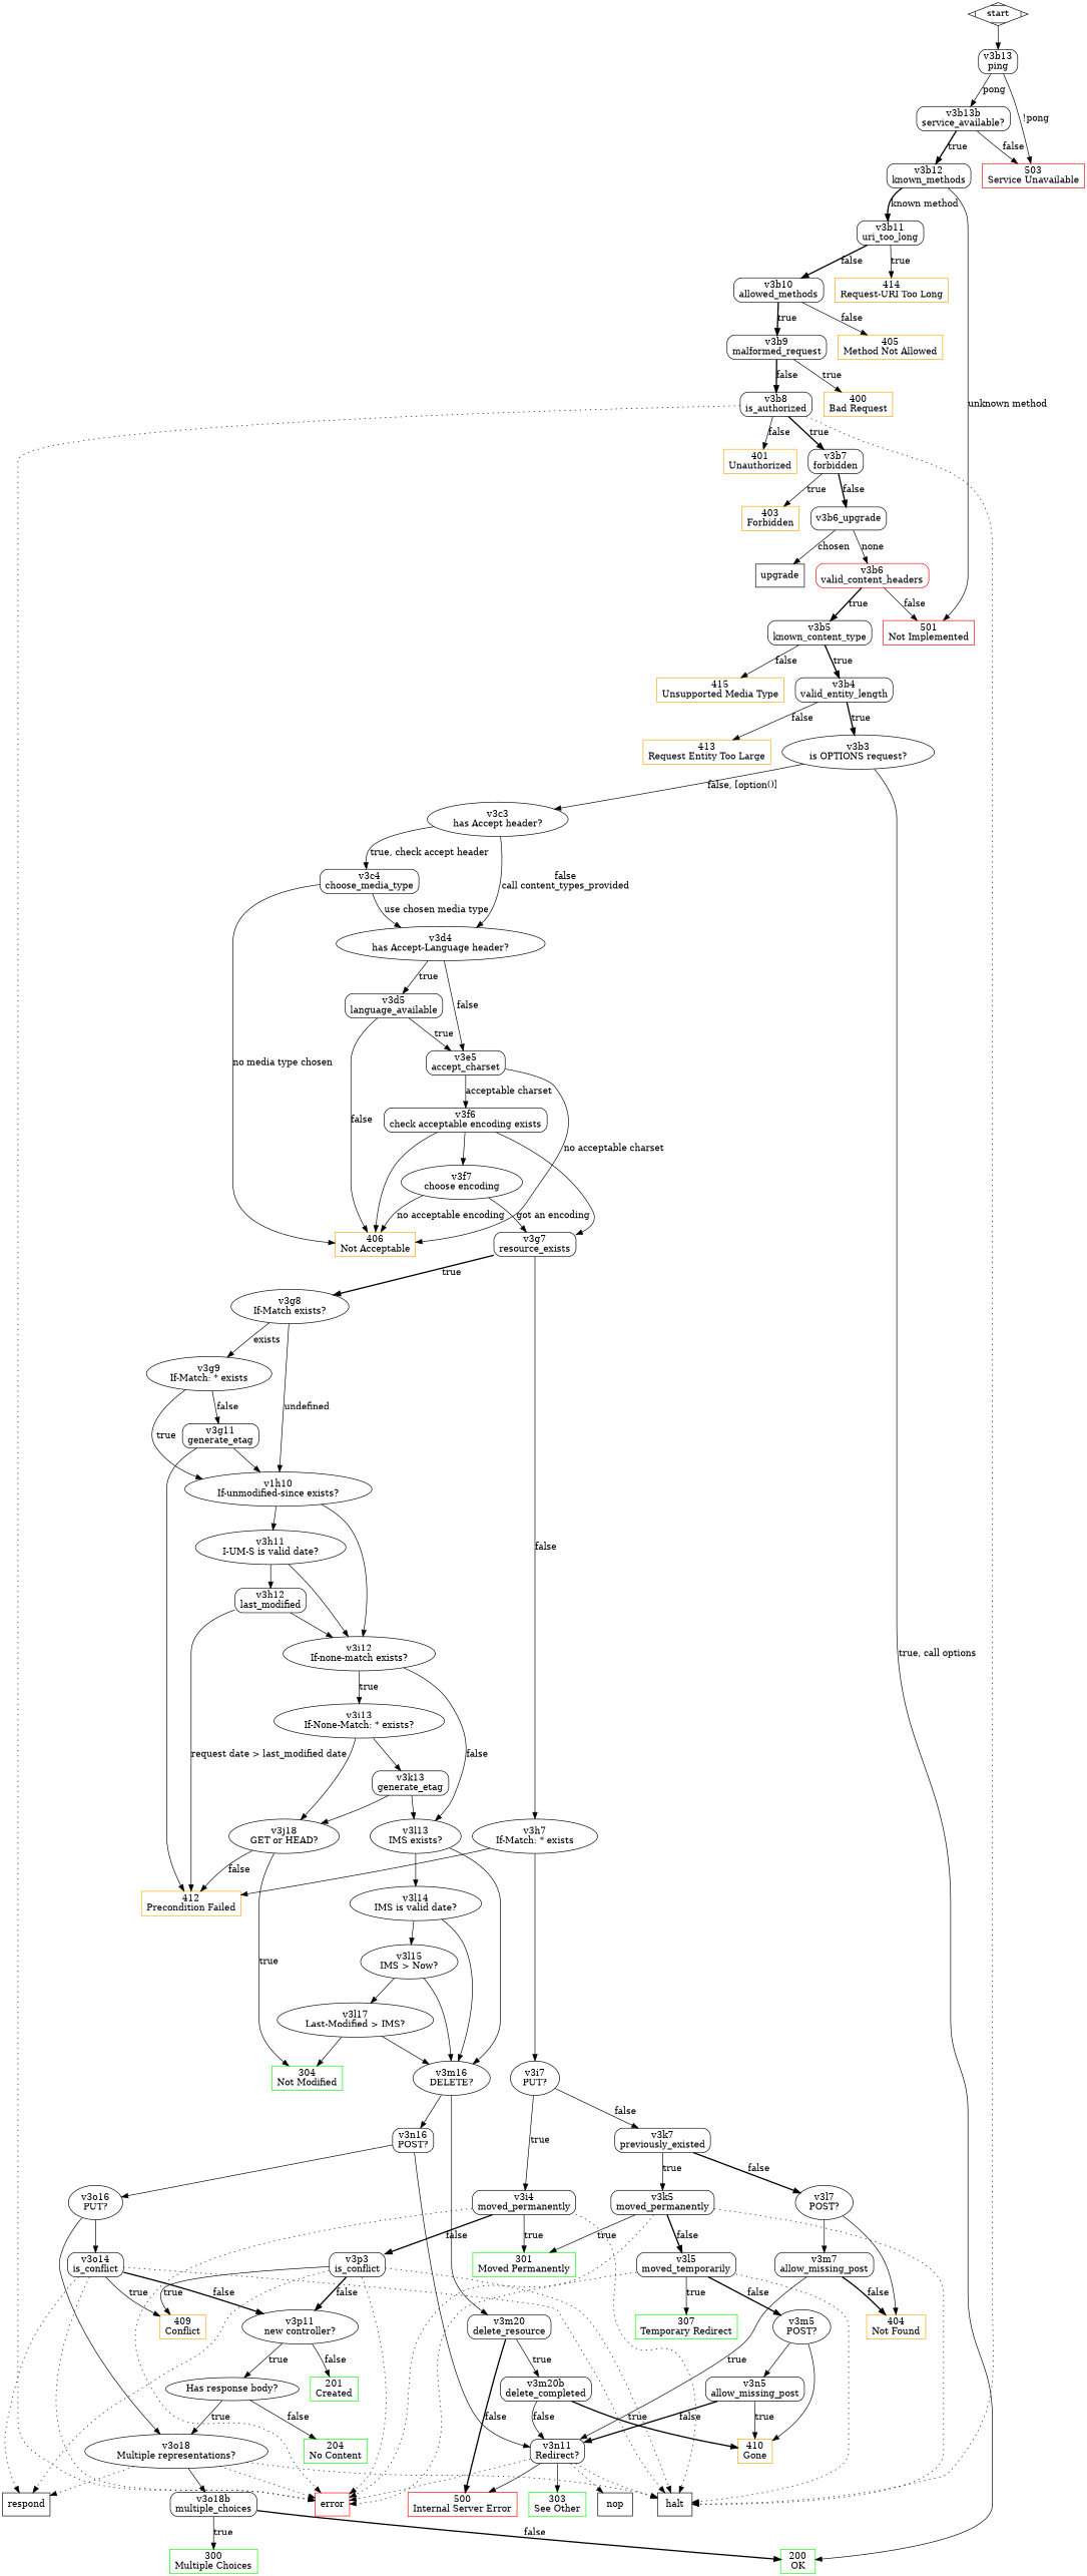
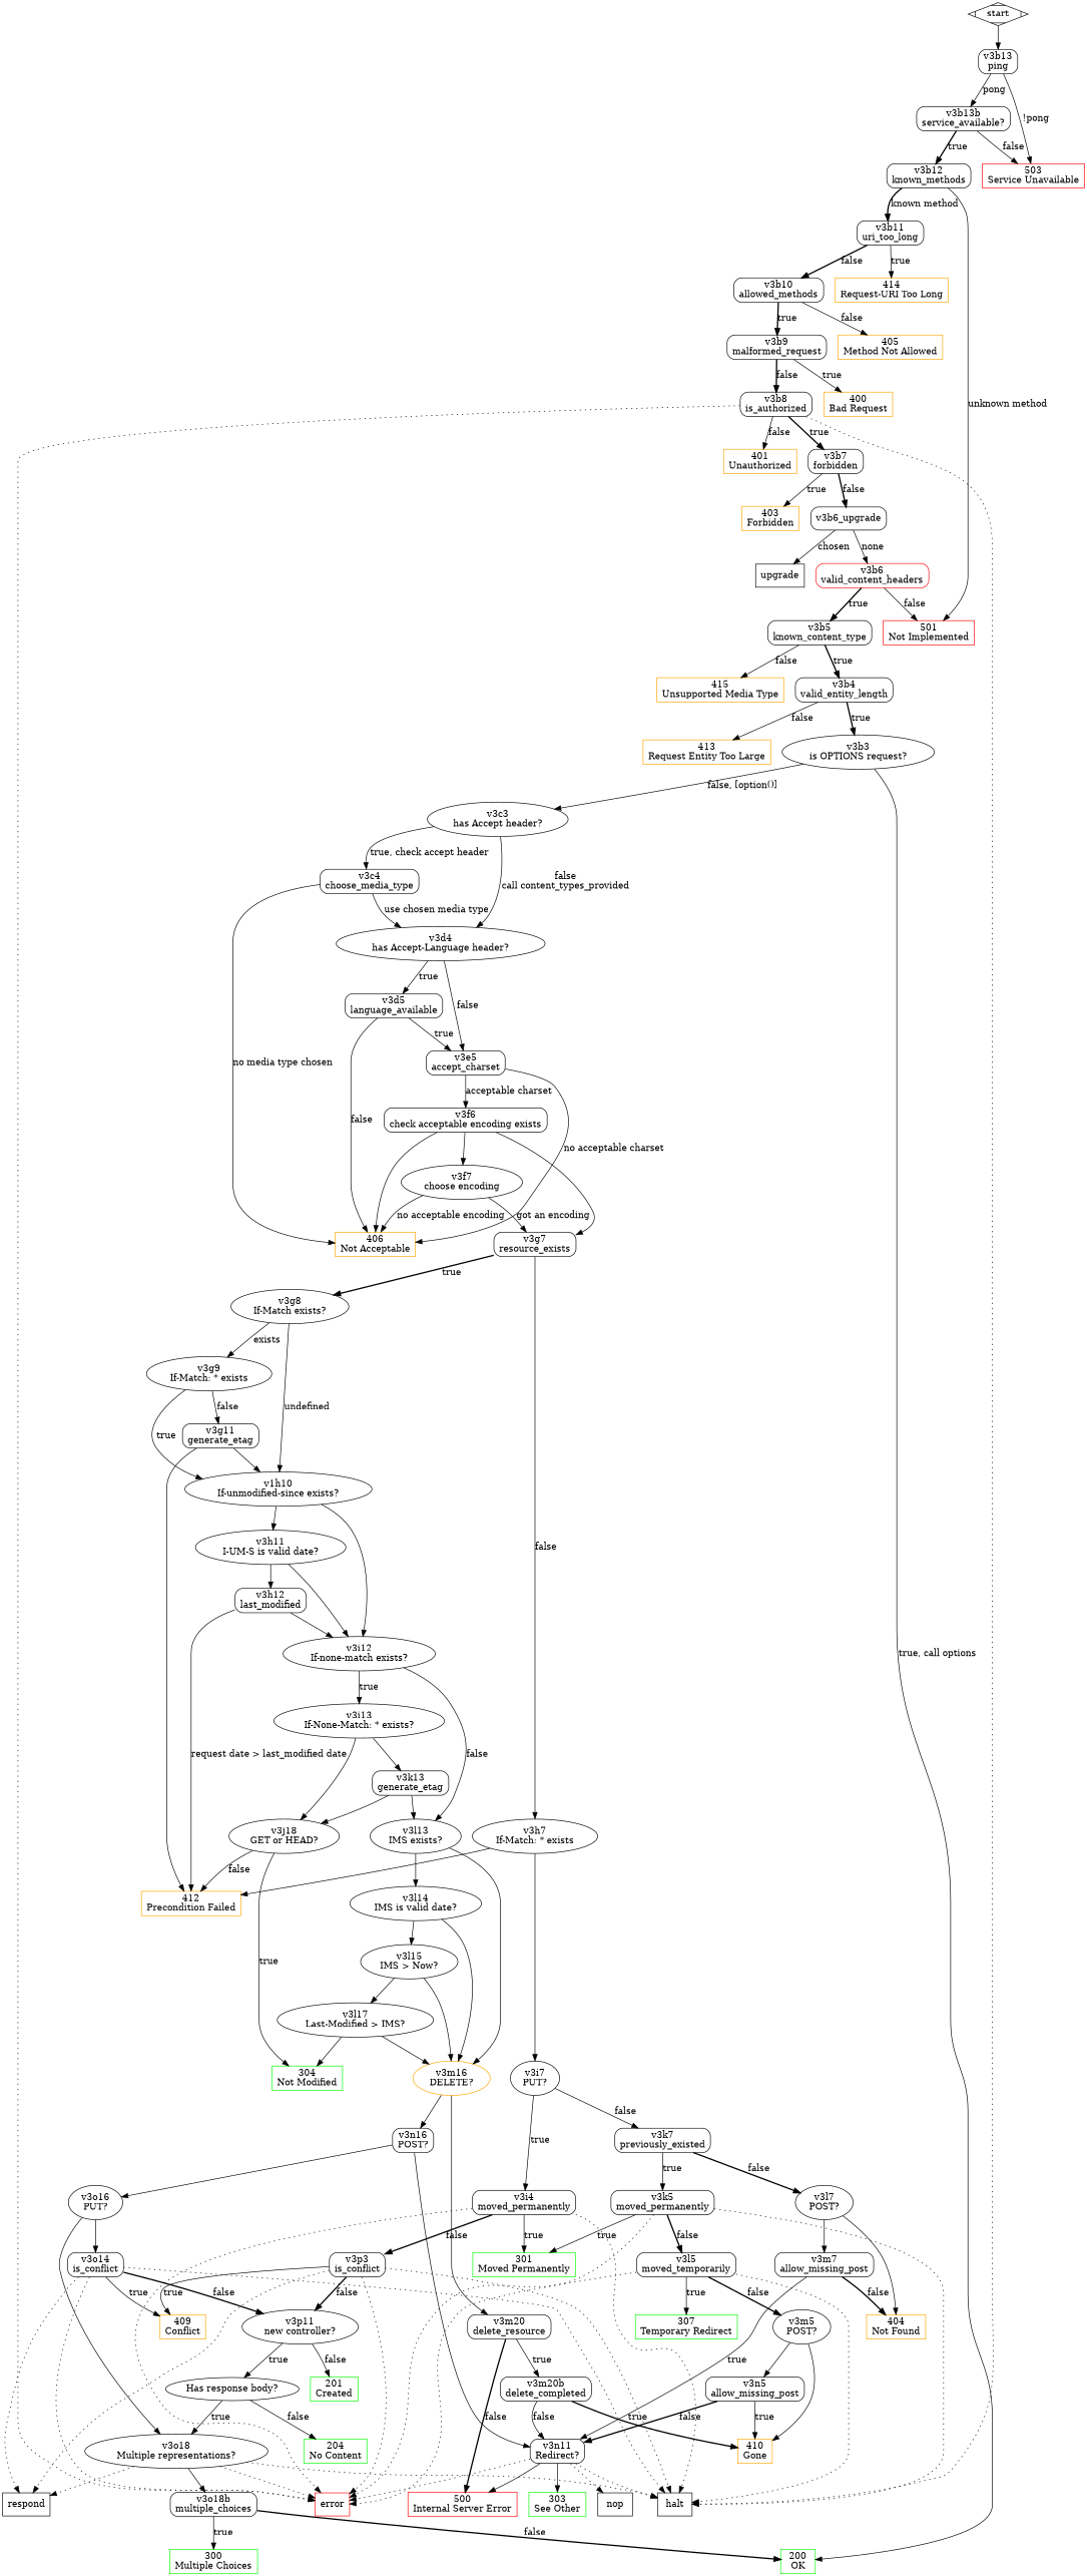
  digraph {
    node [shape=box style=rounded]
    error [color=red shape=rect style=solid]
    n2 [color=red label="500\nInternal Server Error" shape=rect style=solid]
    n3 [color=red label="501\nNot Implemented" shape=rect style=solid]
    n4 [color=red label="503\nService Unavailable" shape=rect style=solid]
    n5 [color=orange label="400\nBad Request" shape=rect style=solid]
    n6 [color=orange label="401\nUnauthorized" shape=rect style=solid]
    n7 [color=orange label="403\nForbidden" shape=rect style=solid]
    n8 [color=orange label="404\nNot Found" shape=rect style=solid]
    n9 [color=orange label="405\nMethod Not Allowed" shape=rect style=solid]
    n10 [color=orange label="406\nNot Acceptable" shape=rect style=solid]
    n11 [color=orange label="409\nConflict" shape=rect style=solid]
    n12 [color=orange label="410\nGone" shape=rect style=solid]
    n13 [color=orange label="412\nPrecondition Failed" shape=rect style=solid]
    n14 [color=orange label="413\nRequest Entity Too Large" shape=rect style=solid]
    n15 [color=orange label="414\nRequest-URI Too Long" shape=rect style=solid]
    n16 [color=orange label="415\nUnsupported Media Type" shape=rect style=solid]
    n17 [color=green label="200\nOK" shape=rect style=solid]
    n18 [color=green label="201\nCreated" shape=rect style=solid]
    n19 [color=green label="204\nNo Content" shape=rect style=solid]
    n20 [color=green label="300\nMultiple Choices" shape=rect style=solid]
    n21 [color=green label="301\nMoved Permanently" shape=rect style=solid]
    n22 [color=green label="303\nSee Other" shape=rect style=solid]
    n23 [color=green label="304\nNot Modified" shape=rect style=solid]
    n24 [color=green label="307\nTemporary Redirect" shape=rect style=solid]
    nop [shape=rect style=solid]
    halt [shape=rect style=solid]
    upgrade [shape=rect style=solid]
    respond [shape=rect style=solid]
    start [shape=Mdiamond]
    n30 [label="v3b13\nping"]
    n31 [label="v3b13b\nservice_available?"]
    n32 [label="v3b12\nknown_methods"]
    n33 [label="v3b11\nuri_too_long"]
    n34 [label="v3b10\nallowed_methods"]
    n35 [label="v3b9\nmalformed_request"]
    n36 [label="v3b8\nis_authorized"]
    n37 [label="v3b7\nforbidden"]
    v3b6_upgrade
    n39 [color=red label="v3b6\nvalid_content_headers"]
    n40 [label="v3b5\nknown_content_type"]
    n41 [label="v3b4\nvalid_entity_length"]
    n42 [label="v3b3\nis OPTIONS request?" shape=oval]
    n43 [label="v3c3\nhas Accept header?" shape=oval]
    n44 [label="v3d4\nhas Accept-Language header?" shape=oval]
    n45 [label="v3c4\nchoose_media_type"]
    n46 [label="v3e5\naccept_charset"]
    n47 [label="v3d5\nlanguage_available"]
    n48 [label="v3f6\ncheck acceptable encoding exists"]
    n49 [label="v3g7\nresource_exists"]
    n50 [label="v3f7\nchoose encoding" shape=oval]
    n51 [label="v3g8\nIf-Match exists?" shape=oval]
    n52 [label="v3h7\nIf-Match: * exists" shape=oval]
    n53 [label="v3g9\nIf-Match: * exists" shape=oval]
    n54 [label="v1h10\nIf-unmodified-since exists?" shape=oval]
    n55 [label="v3i7\nPUT?" shape=oval]
    n56 [label="v3g11\ngenerate_etag"]
    n57 [label="v3i12\nIf-none-match exists?" shape=oval]
    n58 [label="v3h11\nI-UM-S is valid date?" shape=oval]
    n59 [label="v3i4\nmoved_permanently"]
    n60 [label="v3k7\npreviously_existed"]
    n61 [label="v3l13\nIMS exists?" shape=oval]
    n62 [label="v3i13\nIf-None-Match: * exists?" shape=oval]
    n63 [label="v3h12\nlast_modified"]
    n64 [label="v3p3\nis_conflict"]
    n65 [label="v3k5\nmoved_permanently"]
    n66 [label="v3l7\nPOST?" shape=oval]
-   n67 [label="v3m16\nDELETE?" shape=oval]
+   n67 [label="v3m16\nDELETE?" shape=oval color=orange]
    n68 [label="v3l14\nIMS is valid date?" shape=oval]
    n69 [label="v3j18\nGET or HEAD?" shape=oval]
    n70 [label="v3k13\ngenerate_etag"]
    n71 [label="v3p11\nnew controller?" shape=oval]
    n72 [label="Has response body?" shape=oval]
    n73 [label="v3l5\nmoved_temporarily"]
    n74 [label="v3m7\nallow_missing_post"]
    n75 [label="v3m20\ndelete_resource"]
    n76 [label="v3n16\nPOST?"]
    n77 [label="v3l15\nIMS > Now?" shape=oval]
    n78 [label="v3m5\nPOST?" shape=oval]
    n79 [label="v3n5\nallow_missing_post"]
    n80 [label="v3n11\nRedirect?"]
    n81 [label="v3m20b\ndelete_completed"]
    n82 [label="v3o16\nPUT?" shape=oval]
    n83 [label="v3l17\nLast-Modified > IMS?" shape=oval]
    n84 [label="v3o14\nis_conflict"]
    n85 [label="v3o18\nMultiple representations?" shape=oval]
    n86 [label="v3o18b\nmultiple_choices"]
    subgraph sub_1 {
      error
      n2
      n3
      n4
    }
    subgraph sub_2 {
      n5
      n6
      n7
      n8
      n9
      n10
      n11
      n12
      n13
      n14
      n15
      n16
    }
    subgraph sub_3 {
      n17
      n18
      n19
      n20
      n21
      n22
      n23
      n24
    }
    subgraph sub_4 {
      nop
      halt
      upgrade
      respond
    }
    start -> n30
    n30 -> n4 [label="!pong"]
    n30 -> n31 [label=pong]
    n31 -> n4 [label=false]
    n31 -> n32 [label=true style=bold]
    n32 -> n3 [label="unknown method"]
    n32 -> n33 [label="known method" style=bold]
    n33 -> n15 [label=true]
    n33 -> n34 [label=false style=bold]
    n34 -> n9 [label=false]
    n34 -> n35 [label=true style=bold]
    n35 -> n5 [label=true]
    n35 -> n36 [label=false style=bold]
    n36 -> error [style=dotted]
    n36 -> n6 [label=false]
    n36 -> halt [style=dotted]
    n36 -> n37 [label=true style=bold]
    n37 -> n7 [label=true]
    n37 -> v3b6_upgrade [label=false style=bold]
    v3b6_upgrade -> upgrade [label=chosen]
    v3b6_upgrade -> n39 [label=none]
    n39 -> n3 [label=false]
    n39 -> n40 [label=true style=bold]
    n40 -> n16 [label=false]
    n40 -> n41 [label=true style=bold]
    n41 -> n14 [label=false]
    n41 -> n42 [label=true style=bold]
    n42 -> n17 [label="true, call options"]
    n42 -> n43 [label="false, [option()]"]
    n43 -> n44 [label="false\ncall content_types_provided"]
    n43 -> n45 [label="true, check accept header"]
    n44 -> n46 [label=false]
    n44 -> n47 [label=true]
    n45 -> n10 [label="no media type chosen"]
    n45 -> n44 [label="use chosen media type"]
    n46 -> n10 [label="no acceptable charset"]
    n46 -> n48 [label="acceptable charset"]
    n47 -> n10 [label=false]
    n47 -> n46 [label=true]
    n48 -> n10
    n48 -> n49
    n48 -> n50
    n49 -> n51 [label=true style=bold]
    n49 -> n52 [label=false]
    n50 -> n10 [label="no acceptable encoding"]
    n50 -> n49 [label="got an encoding"]
    n51 -> n53 [label=exists]
    n51 -> n54 [label=undefined]
    n52 -> n13
    n52 -> n55
    n53 -> n54 [label=true]
    n53 -> n56 [label=false]
    n54 -> n57
    n54 -> n58
    n55 -> n59 [label=true]
    n55 -> n60 [label=false]
    n56 -> n13
    n56 -> n54
    n57 -> n61 [label=false]
    n57 -> n62 [label=true]
    n58 -> n57
    n58 -> n63
    n59 -> error [style=dotted]
    n59 -> n21 [label=true]
    n59 -> halt [style=dotted]
    n59 -> n64 [label=false style=bold]
    n60 -> n65 [label=true]
    n60 -> n66 [label=false style=bold]
    n61 -> n67
    n61 -> n68
    n62 -> n69
    n62 -> n70
    n63 -> n13 [label="request date > last_modified date"]
    n63 -> n57
    n64 -> error [style=dotted]
    n64 -> n11 [label=true]
    n64 -> halt [style=dotted]
    n64 -> respond [style=dotted]
    n64 -> n71 [label=false style=bold]
    n65 -> error [style=dotted]
    n65 -> n21 [label=true]
    n65 -> halt [style=dotted]
    n65 -> n73 [label=false style=bold]
    n66 -> n8
    n66 -> n74
    n67 -> n75
    n67 -> n76
    n68 -> n67
    n68 -> n77
    n69 -> n13 [label=false]
    n69 -> n23 [label=true]
    n70 -> n61
    n70 -> n69
    n71 -> n18 [label=false]
    n71 -> n72 [label=true]
    n72 -> n19 [label=false]
    n72 -> n85 [label=true]
    n73 -> error [style=dotted]
    n73 -> n24 [label=true]
    n73 -> halt [style=dotted]
    n73 -> n78 [label=false style=bold]
    n74 -> n8 [label=false style=bold]
    n74 -> n80 [label=true]
    n75 -> n2 [label=false style=bold]
    n75 -> n81 [label=true]
    n76 -> n80
    n76 -> n82
    n77 -> n67
    n77 -> n83
    n78 -> n12
    n78 -> n79
    n79 -> n12 [label=true]
    n79 -> n80 [label=false style=bold]
    n80 -> error [style=dotted]
    n80 -> n2
    n80 -> n22
    n80 -> nop [style=dotted]
    n80 -> halt [style=dotted]
    n81 -> n12 [label=true style=bold]
    n81 -> n80 [label=false]
    n82 -> n84
    n82 -> n85
    n83 -> n23
    n83 -> n67
    n84 -> error [style=dotted]
    n84 -> n11 [label=true]
    n84 -> halt [style=dotted]
    n84 -> respond [style=dotted]
    n84 -> n71 [label=false style=bold]
    n85 -> error [style=dotted]
    n85 -> halt [style=dotted]
    n85 -> respond [style=dotted]
    n85 -> n86
    n86 -> n17 [label=false style=bold]
    n86 -> n20 [label=true]
  }
